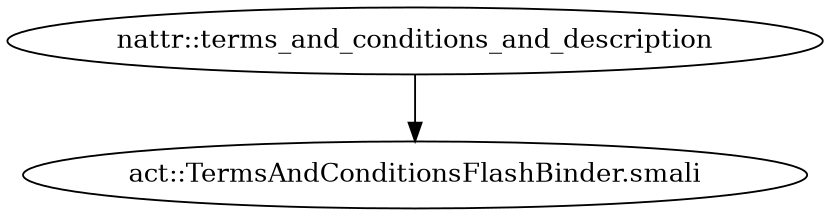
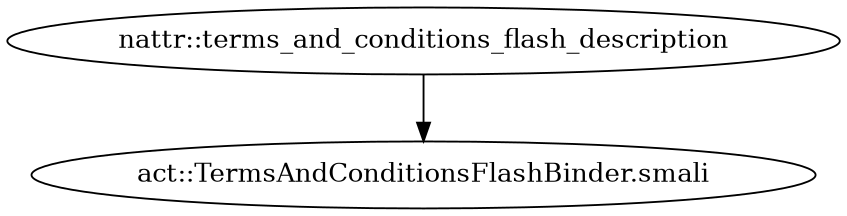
  digraph {
-   "nattr::terms_and_conditions_flash_description" [label="nattr::terms_and_conditions_and_description"]
+   "nattr::terms_and_conditions_flash_description"
    "act::TermsAndConditionsFlashBinder.smali"
    "nattr::terms_and_conditions_flash_description" -> "act::TermsAndConditionsFlashBinder.smali"
  }
